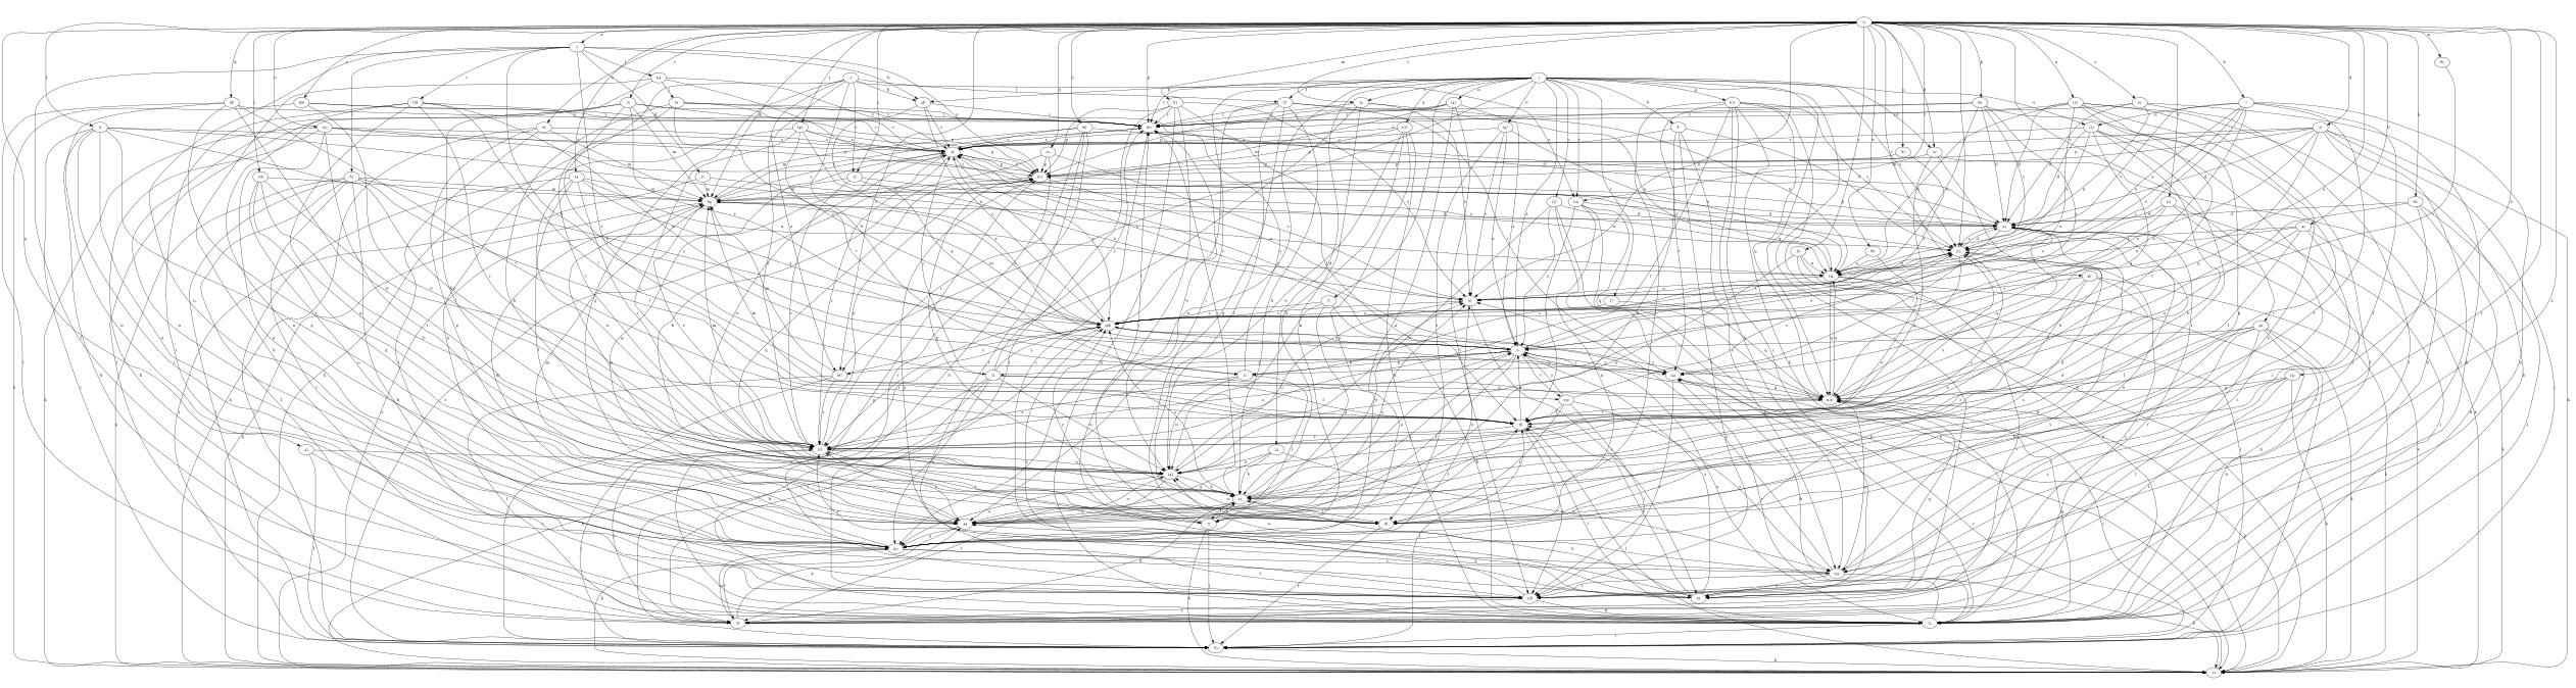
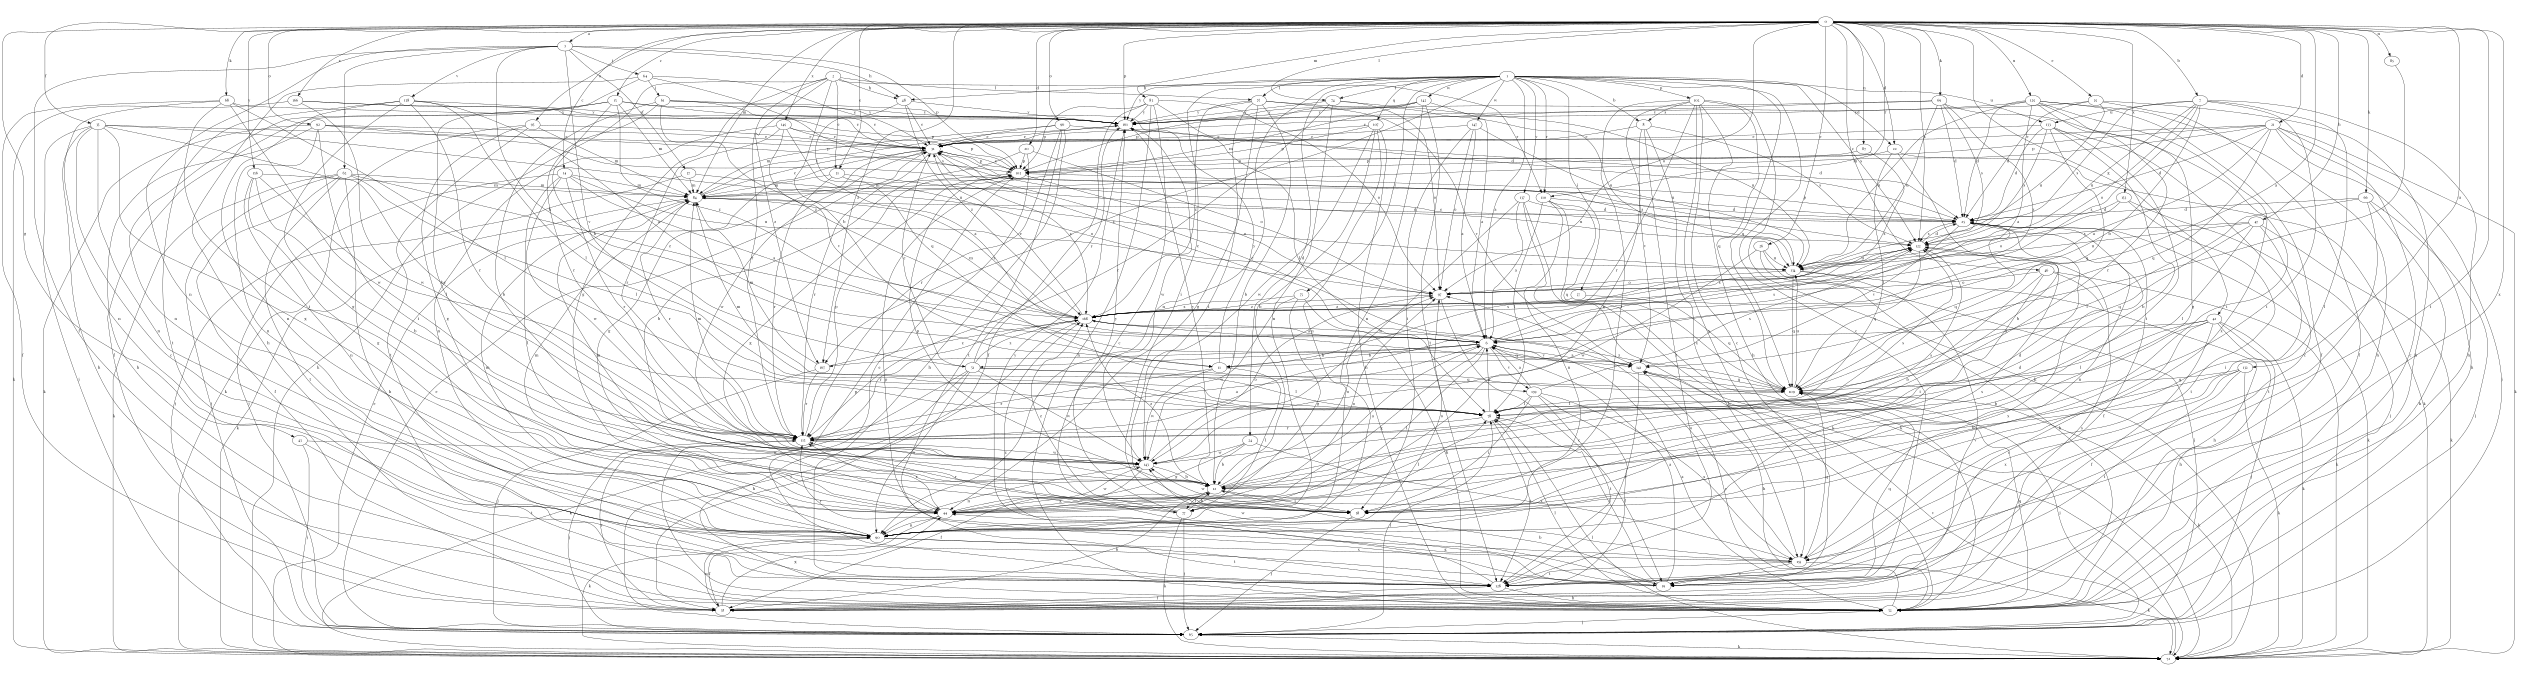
  strict digraph {
    fontname="Playfair Display"
    node [fontname="Playfair Display"]
    edge [fontname="Playfair Display"]
    0
    3
    6
    7
    14
    15
    n7 [label=46]
    20
    21
    22
    26
    29
    31
    35
    42
    43
    47
    66
    n19 [label=68]
    69
    74
    83
    84
    85
-   86
    87
    92
    95
    96
    97
    110
    122
    128
    129
    132
    149
    153
    155
    156
    161
    166
    167
    48
    90
    37
    38
    51
    62
    64
    103
    138
    139
    11
    44
    32
    77
    141
    58
    133
    52
    134
    168
    115
    n64 [label=143]
    65
    72
    12
    19
    109
    25
    78
    1
    8
    24
    57
    75
    76
    102
    107
    137
    142
    147
    2
    61
    0 -> 3 [label=a]
    0 -> 6 [label=a]
    0 -> 7 [label=b]
    0 -> 14 [label=c]
    0 -> 15 [label=c]
    0 -> n7 [label=c]
    0 -> 20 [label=d]
    0 -> 21 [label=d]
    0 -> 22 [label=d]
    0 -> 26 [label=e]
    0 -> 29 [label=e]
    0 -> 31 [label=e]
    0 -> 35 [label=f]
    0 -> 42 [label=g]
    0 -> 43 [label=g]
    0 -> 47 [label=h]
    0 -> 66 [label=k]
    0 -> n19 [label=k]
    0 -> 69 [label=k]
    0 -> 74 [label=l]
    0 -> 83 [label=m]
    0 -> 84 [label=m]
    0 -> 85 [label=n]
-   0 -> 86 [label=n]
    0 -> 87 [label=n]
    0 -> 92 [label=o]
    0 -> 95 [label=o]
    0 -> 96 [label=o]
    0 -> 97 [label=o]
    0 -> 110 [label=r]
    0 -> 122 [label=s]
    0 -> 128 [label=t]
    0 -> 129 [label=u]
    0 -> 132 [label=u]
    0 -> 149 [label=x]
    0 -> 153 [label=x]
    0 -> 155 [label=x]
    0 -> 156 [label=y]
    0 -> 161 [label=p]
    0 -> 166 [label=z]
    0 -> 167 [label=z]
    3 -> 48 [label=h]
    3 -> 90 [label=n]
    3 -> 37 [label=f]
    3 -> 38 [label=f]
    3 -> 51 [label=h]
    3 -> 62 [label=j]
    3 -> 64 [label=j]
    3 -> 103 [label=p]
    3 -> 138 [label=v]
    3 -> 139 [label=v]
    6 -> 122 [label=s]
    6 -> 167 [label=z]
    6 -> 51 [label=h]
    6 -> 139 [label=v]
    6 -> 11 [label=b]
    6 -> 44 [label=g]
    6 -> 32 [label=e]
    6 -> 77 [label=l]
    6 -> 141 [label=v]
    7 -> 97 [label=o]
    7 -> 122 [label=s]
    7 -> 11 [label=b]
    7 -> 77 [label=l]
    7 -> 58 [label=i]
    7 -> 133 [label=u]
    7 -> 52 [label=h]
    7 -> 134 [label=u]
    7 -> 168 [label=z]
    14 -> 6 [label=a]
    14 -> 84 [label=m]
    14 -> 77 [label=l]
    14 -> 134 [label=u]
    14 -> 115 [label=r]
    14 -> n64 [label=w]
    14 -> 65 [label=j]
    15 -> 84 [label=m]
    15 -> 161 [label=y]
    15 -> 90 [label=n]
    15 -> 38 [label=f]
    15 -> 11 [label=b]
    15 -> 32 [label=e]
    15 -> 168 [label=z]
    n7 -> 97 [label=o]
    n7 -> 155 [label=x]
    n7 -> 58 [label=i]
    n7 -> 72 [label=k]
    n7 -> 12 [label=b]
    20 -> 97 [label=o]
    20 -> 128 [label=e]
    20 -> 103 [label=p]
    20 -> 12 [label=b]
    21 -> 6 [label=a]
    21 -> 84 [label=m]
    21 -> 103 [label=p]
    21 -> 32 [label=e]
    21 -> 52 [label=h]
    21 -> 65 [label=j]
    21 -> 72 [label=k]
    21 -> 19 [label=c]
    21 -> 109 [label=q]
    21 -> 25 [label=d]
    22 -> 103 [label=p]
    22 -> 72 [label=k]
    22 -> 12 [label=b]
    22 -> 78 [label=l]
    26 -> 52 [label=h]
    26 -> 134 [label=u]
    26 -> n64 [label=w]
    26 -> 65 [label=j]
    29 -> 161 [label=y]
    29 -> 38 [label=f]
    29 -> 52 [label=h]
    29 -> 134 [label=u]
    29 -> 25 [label=d]
    31 -> 84 [label=m]
    31 -> 97 [label=o]
    31 -> 134 [label=u]
    31 -> 115 [label=r]
    35 -> 90 [label=n]
    35 -> 44 [label=g]
    35 -> 32 [label=e]
    35 -> 52 [label=h]
    35 -> 134 [label=u]
    35 -> 115 [label=r]
    35 -> 65 [label=j]
    35 -> 19 [label=c]
    42 -> 6 [label=a]
    42 -> 38 [label=f]
    42 -> 52 [label=h]
    42 -> 65 [label=j]
    42 -> 72 [label=k]
    42 -> 12 [label=b]
    42 -> 19 [label=c]
    42 -> 78 [label=l]
    43 -> 128 [label=t]
    43 -> n64 [label=w]
    43 -> 65 [label=j]
    47 -> 122 [label=s]
    47 -> 58 [label=i]
    47 -> 134 [label=u]
    47 -> 72 [label=k]
    47 -> 109 [label=q]
    47 -> 78 [label=l]
    66 -> 128 [label=t]
    66 -> 52 [label=h]
    66 -> 65 [label=j]
    66 -> 25 [label=d]
    66 -> 78 [label=l]
    n19 -> 161 [label=y]
    n19 -> 90 [label=n]
    n19 -> 38 [label=f]
    n19 -> 58 [label=i]
    n19 -> n64 [label=w]
    n19 -> 78 [label=l]
    69 -> 122 [label=s]
    69 -> 161 [label=y]
    69 -> 32 [label=e]
    69 -> 58 [label=i]
    69 -> 134 [label=u]
    69 -> 168 [label=z]
    69 -> 25 [label=d]
    74 -> 97 [label=o]
    74 -> 161 [label=y]
    74 -> 90 [label=n]
    74 -> 134 [label=u]
    74 -> 115 [label=r]
    83 -> 97 [label=o]
    83 -> 161 [label=y]
    83 -> 38 [label=f]
    83 -> 103 [label=p]
    83 -> 52 [label=h]
    83 -> 19 [label=c]
    83 -> 78 [label=l]
    84 -> 161 [label=y]
    84 -> 32 [label=e]
    84 -> 168 [label=z]
    84 -> 115 [label=r]
    84 -> 72 [label=k]
    84 -> 25 [label=d]
    85 -> 141 [label=v]
-   86 -> 134 [label=u]
-   86 -> n64 [label=w]
    87 -> 103 [label=p]
    87 -> 168 [label=z]
    92 -> 90 [label=n]
    92 -> 103 [label=p]
    92 -> 32 [label=e]
    92 -> 58 [label=i]
    92 -> 52 [label=h]
    92 -> 72 [label=k]
    92 -> 25 [label=d]
    95 -> 84 [label=m]
    95 -> 128 [label=t]
    95 -> 44 [label=g]
    95 -> 32 [label=e]
    95 -> 72 [label=k]
    96 -> 84 [label=m]
    96 -> 128 [label=t]
    96 -> 32 [label=e]
    96 -> 52 [label=h]
    96 -> 115 [label=r]
    96 -> 25 [label=d]
    97 -> 168 [label=z]
    97 -> 19 [label=c]
    110 -> 90 [label=n]
    110 -> 72 [label=k]
    110 -> 109 [label=q]
    110 -> 25 [label=d]
    110 -> 78 [label=l]
    122 -> 134 [label=u]
    122 -> 109 [label=q]
    122 -> 25 [label=d]
    128 -> 38 [label=f]
    128 -> 52 [label=h]
    128 -> 168 [label=z]
    129 -> 6 [label=a]
    129 -> 155 [label=x]
    129 -> 161 [label=y]
    129 -> 38 [label=f]
    129 -> 44 [label=g]
    129 -> 52 [label=h]
    129 -> 134 [label=u]
    129 -> 115 [label=r]
    129 -> 25 [label=d]
    132 -> 128 [label=t]
    132 -> 155 [label=x]
    132 -> 72 [label=k]
    132 -> 12 [label=b]
    132 -> 109 [label=q]
    149 -> 6 [label=a]
    149 -> 90 [label=n]
    149 -> 103 [label=p]
    149 -> 32 [label=e]
    149 -> 141 [label=v]
    149 -> 115 [label=r]
    153 -> 97 [label=o]
    153 -> 128 [label=t]
-   153 -> 141 [label=v]
    153 -> 65 [label=j]
    153 -> 25 [label=d]
    155 -> 97 [label=o]
    155 -> 128 [label=t]
    155 -> 115 [label=r]
    155 -> n64 [label=w]
    155 -> 72 [label=k]
    155 -> 19 [label=c]
    155 -> 109 [label=q]
    156 -> 84 [label=m]
    156 -> 90 [label=n]
    156 -> 44 [label=g]
    156 -> 12 [label=b]
    156 -> 78 [label=l]
    161 -> 32 [label=e]
    161 -> n64 [label=w]
    166 -> 161 [label=y]
    166 -> 103 [label=p]
    166 -> n64 [label=w]
    166 -> 72 [label=k]
    167 -> 84 [label=m]
-   167 -> 38 [label=f]
+   139 -> 38 [label=f]
    167 -> 168 [label=z]
    167 -> 115 [label=r]
    167 -> 65 [label=j]
    48 -> 161 [label=y]
    48 -> 32 [label=e]
    48 -> 168 [label=z]
    48 -> 109 [label=q]
    90 -> 84 [label=m]
    90 -> 97 [label=o]
    90 -> 122 [label=s]
    90 -> 128 [label=t]
    90 -> 155 [label=x]
    90 -> 38 [label=f]
    37 -> 84 [label=m]
    37 -> 122 [label=s]
    37 -> 65 [label=j]
    38 -> 122 [label=s]
    38 -> 90 [label=n]
    38 -> 44 [label=g]
    38 -> 115 [label=r]
    38 -> 12 [label=b]
    51 -> 161 [label=y]
    51 -> 90 [label=n]
    51 -> 32 [label=e]
    51 -> 52 [label=h]
    51 -> 168 [label=z]
    51 -> n64 [label=w]
    51 -> 72 [label=k]
    51 -> 109 [label=q]
    51 -> 78 [label=l]
    62 -> 84 [label=m]
    62 -> 128 [label=t]
    62 -> 38 [label=f]
    62 -> 52 [label=h]
    62 -> 168 [label=z]
    62 -> 65 [label=j]
    62 -> 72 [label=k]
    62 -> 78 [label=l]
    64 -> 122 [label=s]
    64 -> 32 [label=e]
    64 -> 52 [label=h]
    64 -> 12 [label=b]
    64 -> 61 [label=j]
    103 -> 84 [label=m]
    103 -> 97 [label=o]
    103 -> 44 [label=g]
    103 -> 32 [label=e]
    138 -> 6 [label=a]
    138 -> 128 [label=t]
    138 -> 161 [label=y]
    138 -> 90 [label=n]
    138 -> 44 [label=g]
    138 -> 115 [label=r]
    138 -> 78 [label=l]
    139 -> 6 [label=a]
    139 -> 122 [label=s]
    139 -> 128 [label=t]
    139 -> 155 [label=x]
    139 -> 58 [label=i]
    139 -> 78 [label=l]
    11 -> 122 [label=s]
    11 -> 161 [label=y]
    11 -> 77 [label=l]
    11 -> 115 [label=r]
    11 -> n64 [label=w]
    44 -> 84 [label=m]
    44 -> 97 [label=o]
    44 -> 90 [label=n]
    44 -> 115 [label=r]
    44 -> n64 [label=w]
    44 -> 72 [label=k]
    44 -> 25 [label=d]
    44 -> 78 [label=l]
    32 -> 103 [label=p]
    32 -> 44 [label=g]
    32 -> 168 [label=z]
    32 -> 115 [label=r]
    32 -> n64 [label=w]
    77 -> 161 [label=y]
    77 -> 168 [label=z]
    77 -> 115 [label=r]
    77 -> 65 [label=j]
    77 -> 72 [label=k]
    77 -> 12 [label=b]
    141 -> 6 [label=a]
    141 -> 128 [label=t]
    141 -> 32 [label=e]
    141 -> 52 [label=h]
    141 -> 109 [label=q]
    58 -> 84 [label=m]
    58 -> n64 [label=w]
    58 -> 65 [label=j]
    133 -> 122 [label=s]
    133 -> 32 [label=e]
    133 -> 58 [label=i]
    133 -> 12 [label=b]
    133 -> 19 [label=c]
    133 -> 109 [label=q]
    133 -> 25 [label=d]
    52 -> 6 [label=a]
    52 -> 103 [label=p]
    52 -> 141 [label=v]
    52 -> 65 [label=j]
    52 -> 109 [label=q]
    52 -> 78 [label=l]
    134 -> 97 [label=o]
    134 -> 38 [label=v]
    134 -> 32 [label=e]
    134 -> 52 [label=h]
    134 -> 109 [label=q]
    168 -> 6 [label=a]
    168 -> 84 [label=m]
    168 -> 122 [label=s]
    168 -> 32 [label=e]
    168 -> 115 [label=r]
    168 -> 65 [label=j]
    168 -> 109 [label=q]
    115 -> 6 [label=a]
    115 -> 84 [label=m]
    115 -> 122 [label=s]
    115 -> 103 [label=p]
    115 -> n64 [label=w]
    115 -> 65 [label=j]
    n64 -> 97 [label=o]
    n64 -> 122 [label=s]
    n64 -> 90 [label=n]
    n64 -> 38 [label=f]
    n64 -> 12 [label=b]
    65 -> 32 [label=e]
    65 -> 72 [label=k]
    65 -> 78 [label=l]
    72 -> 32 [label=e]
    72 -> 141 [label=v]
    72 -> 78 [label=l]
    12 -> 6 [label=a]
    12 -> 97 [label=o]
    12 -> 161 [label=y]
    12 -> 103 [label=p]
    12 -> 44 [label=g]
    12 -> 77 [label=l]
    12 -> 58 [label=i]
    12 -> 168 [label=z]
    12 -> 25 [label=d]
    19 -> 6 [label=a]
    19 -> 161 [label=y]
    19 -> 103 [label=p]
    19 -> 44 [label=g]
    19 -> 12 [label=b]
    19 -> 109 [label=q]
    19 -> 78 [label=l]
    109 -> 134 [label=u]
    109 -> 168 [label=z]
    109 -> 65 [label=j]
    109 -> 72 [label=k]
    109 -> 78 [label=l]
    25 -> 122 [label=s]
    25 -> 90 [label=n]
    25 -> 38 [label=f]
    25 -> 103 [label=p]
    25 -> 141 [label=v]
    25 -> 72 [label=k]
    25 -> 109 [label=q]
    78 -> 6 [label=a]
    78 -> 84 [label=m]
    78 -> 128 [label=t]
    78 -> 115 [label=r]
    1 -> 6 [label=a]
    1 -> 22 [label=d]
    1 -> 74 [label=l]
    1 -> 110 [label=r]
    1 -> 122 [label=s]
    1 -> 161 [label=y]
    1 -> 167 [label=z]
    1 -> 48 [label=h]
    1 -> 90 [label=n]
    1 -> 58 [label=i]
    1 -> 133 [label=u]
    1 -> 19 [label=c]
    1 -> 109 [label=q]
    1 -> 8 [label=b]
    1 -> 24 [label=d]
    1 -> 57 [label=i]
    1 -> 75 [label=l]
    1 -> 76 [label=l]
    1 -> 102 [label=p]
    1 -> 107 [label=q]
    1 -> 137 [label=v]
    1 -> 142 [label=w]
    1 -> 147 [label=w]
    8 -> 122 [label=s]
    8 -> 128 [label=t]
    8 -> 155 [label=x]
    8 -> 32 [label=e]
    8 -> 141 [label=v]
    24 -> 155 [label=x]
    24 -> 44 [label=g]
    24 -> n64 [label=w]
    24 -> 12 [label=b]
    57 -> 168 [label=z]
    57 -> 109 [label=q]
    75 -> 44 [label=g]
    75 -> 52 [label=h]
    75 -> 168 [label=z]
    75 -> n64 [label=w]
    76 -> 161 [label=y]
    76 -> 44 [label=g]
    76 -> 141 [label=v]
    76 -> 58 [label=i]
    76 -> 134 [label=u]
    76 -> 168 [label=z]
    76 -> 12 [label=b]
-   102 -> 122 [label=s]
+   102 -> 8 [label=s]
    102 -> 155 [label=x]
    102 -> 44 [label=g]
    102 -> 58 [label=i]
    102 -> 52 [label=h]
    102 -> 115 [label=r]
    102 -> 72 [label=k]
    102 -> 19 [label=c]
    102 -> 109 [label=q]
    107 -> 90 [label=n]
    107 -> 103 [label=p]
    107 -> 32 [label=e]
    107 -> 52 [label=h]
    107 -> n64 [label=w]
    107 -> 12 [label=b]
    137 -> 6 [label=a]
    137 -> 52 [label=h]
    137 -> n64 [label=w]
    137 -> 72 [label=k]
    137 -> 25 [label=d]
    142 -> 6 [label=a]
    142 -> 84 [label=m]
    142 -> 128 [label=t]
    142 -> 161 [label=y]
    142 -> 90 [label=n]
    142 -> 103 [label=p]
    147 -> 6 [label=a]
    147 -> 97 [label=o]
    147 -> 32 [label=e]
    147 -> 58 [label=i]
    147 -> 134 [label=u]
    2 -> 31 [label=e]
    2 -> 110 [label=r]
    2 -> 167 [label=z]
    2 -> 48 [label=h]
    2 -> 11 [label=b]
    2 -> 44 [label=g]
    2 -> 115 [label=r]
    2 -> 72 [label=k]
    2 -> 76 [label=l]
    61 -> 161 [label=y]
    61 -> 32 [label=e]
    61 -> 168 [label=z]
    61 -> 115 [label=r]
    61 -> 12 [label=b]
    61 -> 25 [label=d]
  }
